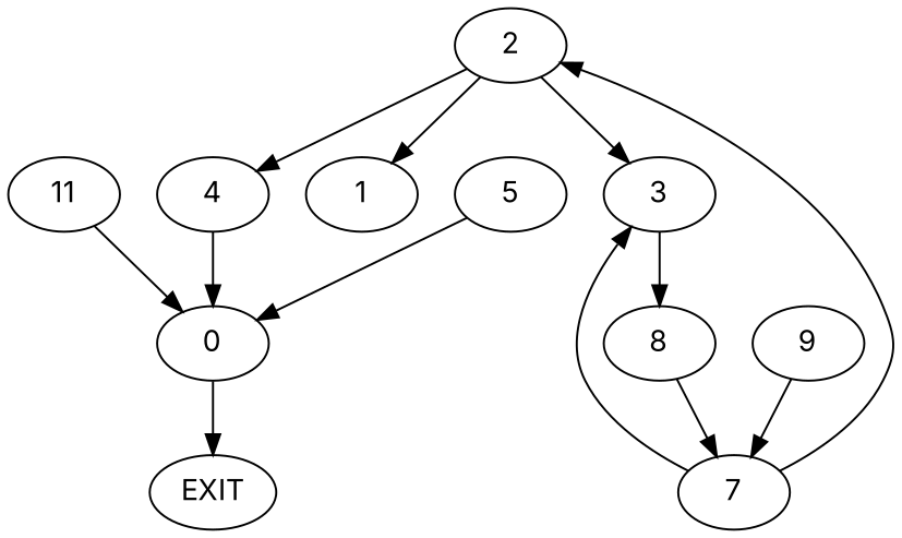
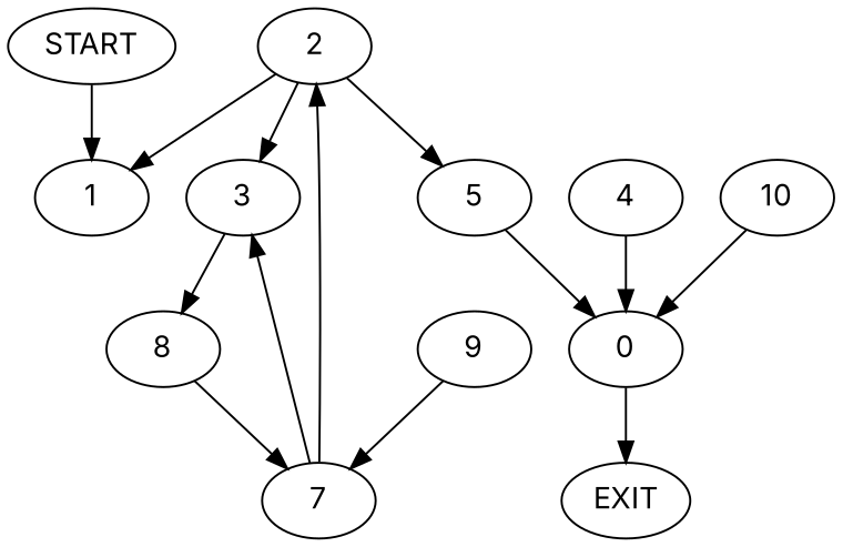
  digraph {
    fontname=Inter
    node [fontname=Inter]
    edge [fontname=Inter]
+   n1 [label=START]
    1
    n3 [label=EXIT]
    2
    3
    4
    8
    n8 [label=0]
    7
    5
-   10 [label=11]
+   10
    9
+   n1 -> 1
    2 -> 1
    2 -> 3
-   2 -> 4
+   2 -> 5
    3 -> 8
    4 -> n8
    8 -> 7
    n8 -> n3
    7 -> 2
    7 -> 3
    5 -> n8
    10 -> n8
    9 -> 7
  }
